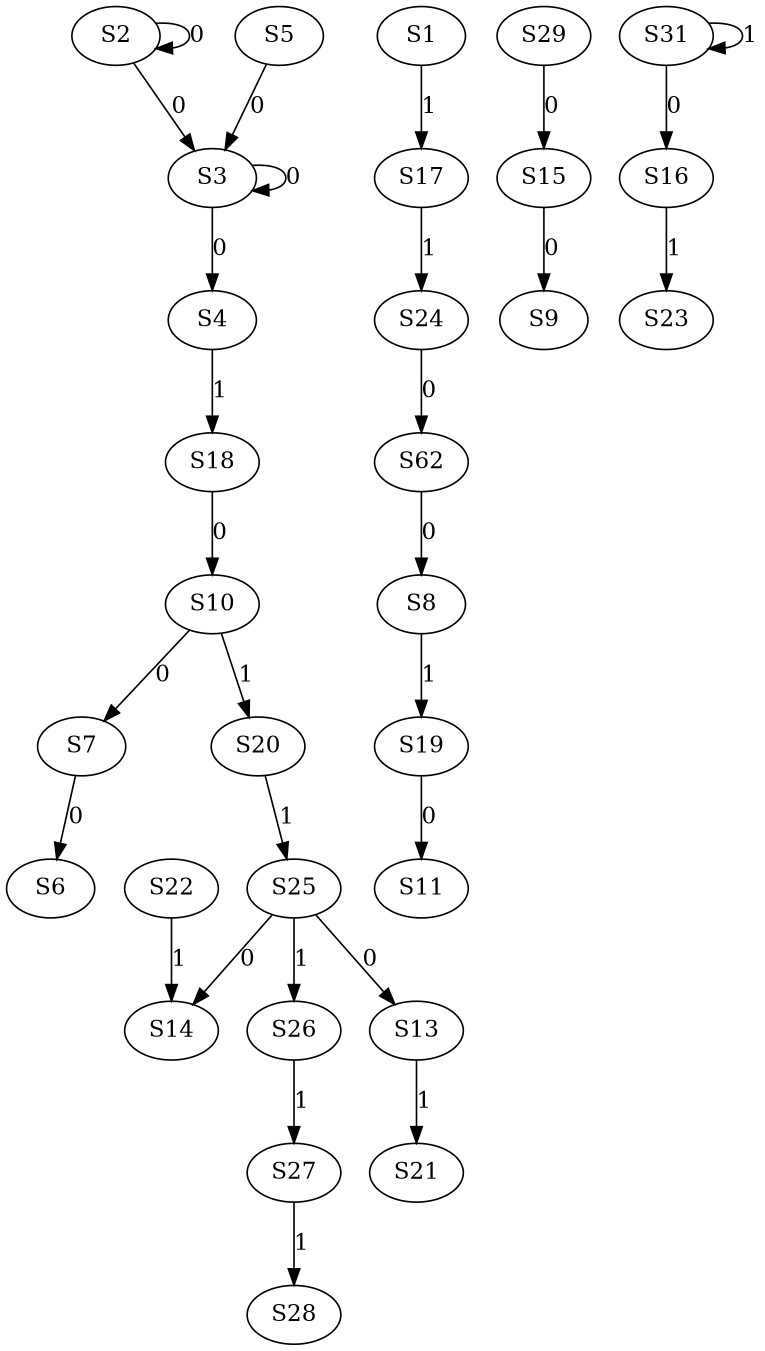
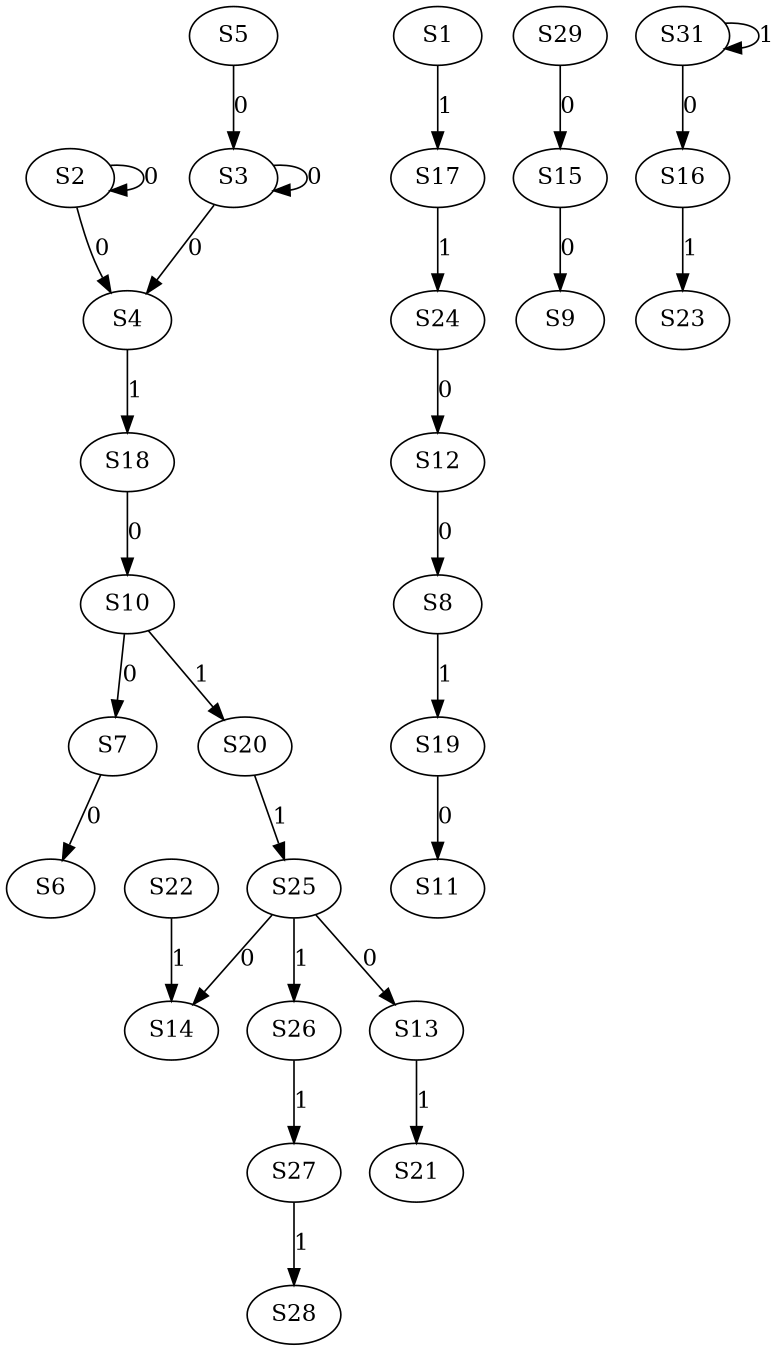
  strict digraph {
    S2
    S3
    S4
    S18
    S5
    S10
    S7
    S6
    S20
    S25
-   S12 [label=S62]
+   S12
    S8
    S19
    S11
    S15
    S9
    S24
    S13
    S14
    S26
    S21
    S27
    S22
    S29
    S31
    S16
    S23
    S1
    S17
    S28
    S2 -> S2 [label=0]
-   S2 -> S3 [label=0]
+   S2 -> S4 [label=0]
    S3 -> S3 [label=0]
    S3 -> S4 [label=0]
    S4 -> S18 [label=1]
    S18 -> S10 [label=0]
    S5 -> S3 [label=0]
    S10 -> S7 [label=0]
    S10 -> S20 [label=1]
    S7 -> S6 [label=0]
    S20 -> S25 [label=1]
    S25 -> S13 [label=0]
    S25 -> S14 [label=0]
    S25 -> S26 [label=1]
    S12 -> S8 [label=0]
    S8 -> S19 [label=1]
    S19 -> S11 [label=0]
    S15 -> S9 [label=0]
    S24 -> S12 [label=0]
    S13 -> S21 [label=1]
    S26 -> S27 [label=1]
    S27 -> S28 [label=1]
    S22 -> S14 [label=1]
    S29 -> S15 [label=0]
    S31 -> S31 [label=1]
    S31 -> S16 [label=0]
    S16 -> S23 [label=1]
    S1 -> S17 [label=1]
    S17 -> S24 [label=1]
  }
